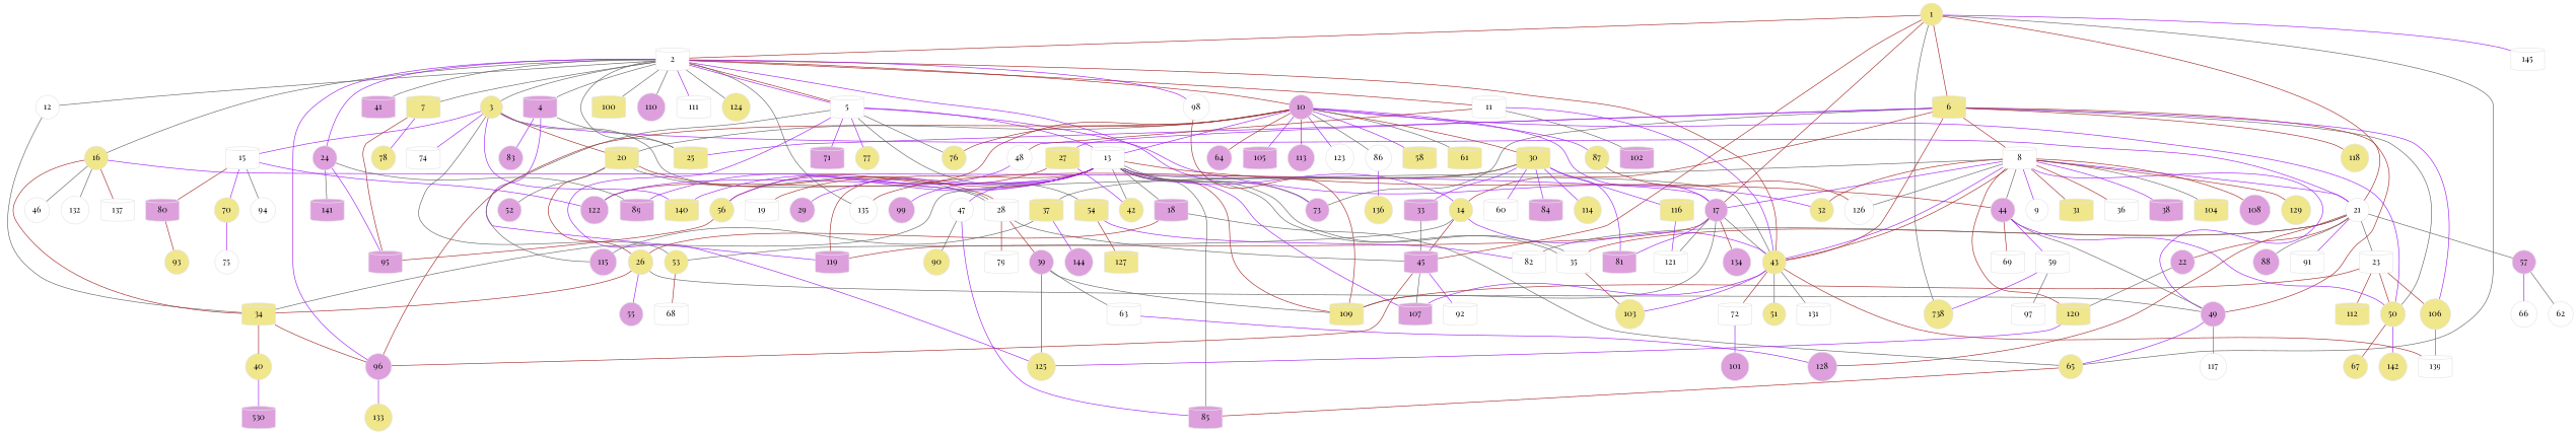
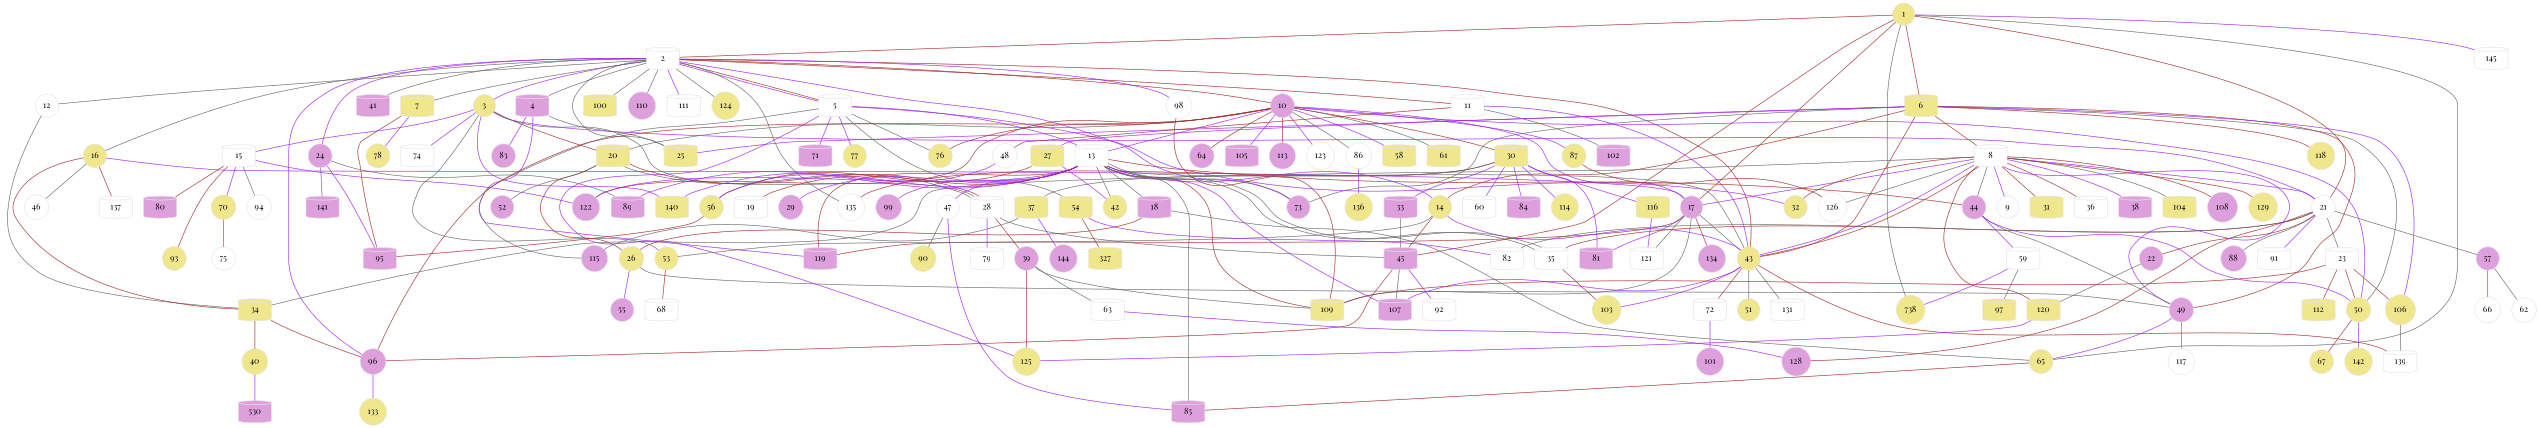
  graph {
    fontname="Playfair Display"
    node [color=gray90 fillcolor=khaki fontname="Playfair Display" shape=circle style=filled]
    edge [color=purple fontname="Playfair Display"]
    2 [fillcolor=white shape=cylinder]
    1
    6 [shape=cylinder]
    17 [fillcolor=plum]
    21 [fillcolor=white]
    45 [fillcolor=plum shape=cylinder]
    65
    n8 [label=738]
    145 [fillcolor=white shape=cylinder]
    3
    4 [fillcolor=plum shape=cylinder]
    5 [fillcolor=white shape=cylinder]
    7 [shape=cylinder]
    10 [fillcolor=plum]
    11 [fillcolor=white shape=cylinder]
    12 [fillcolor=white]
    16
    24 [fillcolor=plum]
    25 [shape=cylinder]
    41 [fillcolor=plum shape=cylinder]
    43
    73 [fillcolor=plum]
    96 [fillcolor=plum]
    98 [fillcolor=white]
    100 [shape=cylinder]
    110 [fillcolor=plum]
    111 [fillcolor=white shape=cylinder]
    124
    135 [fillcolor=white]
    8 [fillcolor=white shape=cylinder]
    14
    27 [shape=cylinder]
    49 [fillcolor=plum]
    50
    106
    118
    119 [fillcolor=plum shape=cylinder]
    109 [shape=cylinder]
    81 [fillcolor=plum shape=cylinder]
    121 [fillcolor=white shape=cylinder]
    134 [fillcolor=plum]
    35 [fillcolor=white shape=cylinder]
    22 [fillcolor=plum]
    23 [fillcolor=white shape=cylinder]
    57 [fillcolor=plum]
    82 [fillcolor=white shape=cylinder]
    88 [fillcolor=plum]
    91 [fillcolor=white shape=cylinder]
    128 [fillcolor=plum]
    107 [fillcolor=plum shape=cylinder]
    92 [fillcolor=white shape=cylinder]
    85 [fillcolor=plum shape=cylinder]
    15 [fillcolor=white shape=cylinder]
    20 [shape=cylinder]
    28 [fillcolor=white shape=cylinder]
    53
    74 [fillcolor=white shape=cylinder]
    140 [shape=cylinder]
    83 [fillcolor=plum]
    13 [fillcolor=white shape=cylinder]
    32
    54 [shape=cylinder]
    71 [fillcolor=plum shape=cylinder]
    76
    77
    115 [fillcolor=plum]
    125
    78
    95 [fillcolor=plum shape=cylinder]
    30 [shape=cylinder]
    58 [shape=cylinder]
    61 [shape=cylinder]
    64 [fillcolor=plum]
    86 [fillcolor=white]
    87
    105 [fillcolor=plum shape=cylinder]
    113 [fillcolor=plum]
    122 [fillcolor=plum]
    123 [fillcolor=white]
    48 [fillcolor=white]
    102 [fillcolor=plum shape=cylinder]
    34 [shape=cylinder]
    46 [fillcolor=white]
-   132 [fillcolor=white]
    137 [fillcolor=white shape=cylinder]
    89 [fillcolor=plum shape=cylinder]
    141 [fillcolor=plum shape=cylinder]
    103
    51
    72 [fillcolor=white shape=cylinder]
    131 [fillcolor=white shape=cylinder]
    139 [fillcolor=white shape=cylinder]
    133
    70
    80 [fillcolor=plum shape=cylinder]
    93
    94 [fillcolor=white]
    26
    52 [fillcolor=plum]
    39 [fillcolor=plum]
    79 [fillcolor=white shape=cylinder]
    68 [fillcolor=white shape=cylinder]
    44 [fillcolor=plum]
    18 [fillcolor=plum shape=cylinder]
    19 [fillcolor=white shape=cylinder]
    29 [fillcolor=plum]
    42
    47 [fillcolor=white]
    99 [fillcolor=plum]
-   127 [shape=cylinder]
+   127 [shape=cylinder label=327]
    9 [fillcolor=white]
    31 [shape=cylinder]
    36 [fillcolor=white shape=cylinder]
    38 [fillcolor=plum shape=cylinder]
    104 [shape=cylinder]
    108 [fillcolor=plum]
    120 [shape=cylinder]
    126 [fillcolor=white]
    129
    56
    117 [fillcolor=white]
    67
    142
    40
    59 [fillcolor=white shape=cylinder]
-   69 [fillcolor=white shape=cylinder]
    33 [fillcolor=plum shape=cylinder]
    37 [shape=cylinder]
    60 [fillcolor=white shape=cylinder]
    84 [fillcolor=plum shape=cylinder]
    114
    116 [shape=cylinder]
    136
    90
    75 [fillcolor=white]
    55 [fillcolor=plum]
    112 [shape=cylinder]
    62 [fillcolor=white]
    66 [fillcolor=white]
    63 [fillcolor=white shape=cylinder]
    144 [fillcolor=plum]
    n142 [fillcolor=plum label=530 shape=cylinder]
    101 [fillcolor=plum]
-   97 [fillcolor=white shape=cylinder]
-   2 -- 3 [color=gray40]
+   97 [shape=cylinder]
+   2 -- 3
    2 -- 4 [color=gray40]
    2 -- 5
    2 -- 5 [color=brown]
    2 -- 7 [color=gray40]
    2 -- 10 [color=brown]
    2 -- 11 [color=brown]
    2 -- 12 [color=gray40]
    2 -- 16 [color=gray40]
    2 -- 24
    2 -- 25 [color=gray40]
    2 -- 41 [color=gray40]
    2 -- 43 [color=brown]
    2 -- 73
    2 -- 96
    2 -- 98
    2 -- 100 [color=gray40]
    2 -- 110 [color=gray40]
    2 -- 111
    2 -- 124 [color=gray40]
    2 -- 135 [color=gray40]
    1 -- 2 [color=brown]
    1 -- 6 [color=brown]
    1 -- 17 [color=brown]
    1 -- 21 [color=brown]
    1 -- 45 [color=brown]
    1 -- 65 [color=gray40]
    1 -- n8 [color=gray40]
    1 -- 145
    6 -- 25
    6 -- 43 [color=brown]
    6 -- 73 [color=gray40]
    6 -- 8 [color=brown]
    6 -- 14 [color=brown]
    6 -- 27
    6 -- 49 [color=brown]
    6 -- 50 [color=gray40]
    6 -- 106
    6 -- 118 [color=brown]
    17 -- 43 [color=gray40]
    17 -- 119 [color=brown]
    17 -- 109 [color=gray40]
    17 -- 81
    17 -- 121 [color=gray40]
    17 -- 134 [color=brown]
    21 -- 35 [color=brown]
    21 -- 22 [color=brown]
    21 -- 23 [color=gray40]
    21 -- 57 [color=gray40]
    21 -- 82 [color=gray40]
    21 -- 88 [color=gray40]
    21 -- 91
    21 -- 128 [color=brown]
    45 -- 96 [color=brown]
    45 -- 107 [color=gray40]
    45 -- 92
    65 -- 85 [color=brown]
    3 -- 21
    3 -- 15
    3 -- 20 [color=brown]
    3 -- 28 [color=gray40]
    3 -- 53 [color=gray40]
    3 -- 74
    3 -- 140
    4 -- 25 [color=gray40]
    4 -- 119
    4 -- 83
    5 -- 13
    5 -- 32
    5 -- 54 [color=gray40]
    5 -- 71
    5 -- 76 [color=gray40]
    5 -- 77
    5 -- 115 [color=gray40]
    5 -- 125
    7 -- 78
    7 -- 95 [color=brown]
    10 -- 17
    10 -- 96 [color=brown]
    10 -- 50
    10 -- 20 [color=gray40]
    10 -- 13
    10 -- 76 [color=brown]
    10 -- 30 [color=brown]
    10 -- 58
    10 -- 61 [color=gray40]
    10 -- 64 [color=brown]
    10 -- 86 [color=gray40]
    10 -- 87
    10 -- 105
    10 -- 113 [color=brown]
    10 -- 122 [color=brown]
    10 -- 123
    11 -- 43
    11 -- 48 [color=brown]
    11 -- 102 [color=gray40]
    12 -- 34 [color=gray40]
    16 -- 17
    16 -- 34 [color=brown]
    16 -- 46 [color=gray40]
-   16 -- 132 [color=gray40]
    16 -- 137 [color=brown]
    24 -- 95
    24 -- 89 [color=gray40]
    24 -- 141 [color=gray40]
    43 -- 107
    43 -- 103
    43 -- 51 [color=gray40]
    43 -- 72 [color=brown]
    43 -- 131 [color=gray40]
    43 -- 139 [color=brown]
    96 -- 133
    98 -- 109 [color=brown]
    8 -- 17
    8 -- 21
    8 -- 43
    8 -- 43 [color=brown]
    8 -- 49
    8 -- 32 [color=brown]
    8 -- 34 [color=gray40]
    8 -- 44 [color=gray40]
    8 -- 9
    8 -- 31 [color=brown]
    8 -- 36 [color=brown]
    8 -- 38
    8 -- 104 [color=gray40]
    8 -- 108 [color=brown]
    8 -- 120 [color=brown]
    8 -- 126 [color=gray40]
    8 -- 129 [color=brown]
    14 -- 45 [color=brown]
    14 -- 43
    14 -- 53 [color=gray40]
    27 -- 42
    27 -- 56 [color=brown]
    49 -- 65
    49 -- 117 [color=gray40]
    50 -- 67 [color=brown]
    50 -- 142
    106 -- 139 [color=gray40]
    35 -- 103 [color=brown]
    22 -- 120 [color=gray40]
    23 -- 50 [color=brown]
    23 -- 106 [color=brown]
    23 -- 109 [color=brown]
    23 -- 112 [color=brown]
    57 -- 62 [color=gray40]
    57 -- 66
    15 -- 122
    15 -- 70
    15 -- 80 [color=brown]
-   80 -- 93 [color=brown]
+   15 -- 93 [color=brown]
    15 -- 94 [color=gray40]
    20 -- 28 [color=gray40]
    20 -- 28 [color=brown]
    20 -- 26 [color=brown]
    20 -- 52 [color=gray40]
    28 -- 45 [color=gray40]
    28 -- 39 [color=brown]
-   28 -- 79 [color=brown]
+   28 -- 79
    53 -- 68 [color=brown]
    13 -- 43 [color=gray40]
    13 -- 73 [color=gray40]
    13 -- 14
    13 -- 119 [color=brown]
    13 -- 109 [color=brown]
    13 -- 35 [color=gray40]
    13 -- 35 [color=gray40]
    13 -- 107
    13 -- 85 [color=gray40]
    13 -- 140
    13 -- 122
    13 -- 89
    13 -- 44 [color=brown]
    13 -- 18 [color=gray40]
    13 -- 19 [color=brown]
    13 -- 29
    13 -- 42 [color=gray40]
    13 -- 47
    13 -- 99
    54 -- 82
    54 -- 127 [color=brown]
    30 -- 135 [color=brown]
    30 -- 81
    30 -- 33
    30 -- 37 [color=gray40]
    30 -- 60
    30 -- 84
    30 -- 114
    30 -- 116
    86 -- 136
    87 -- 126 [color=brown]
    48 -- 56
    34 -- 96 [color=brown]
    34 -- 40 [color=brown]
    72 -- 101
    70 -- 75
    26 -- 49 [color=gray40]
-   26 -- 34 [color=brown]
    26 -- 55
    39 -- 109 [color=gray40]
    39 -- 125 [color=brown]
    39 -- 63 [color=gray40]
    44 -- 49 [color=gray40]
    44 -- 50
    44 -- 59
-   44 -- 69 [color=brown]
    18 -- 65 [color=gray40]
    18 -- 26 [color=brown]
    47 -- 85
    47 -- 90 [color=gray40]
    120 -- 125
    56 -- 95 [color=brown]
    40 -- n142
    59 -- n8
    59 -- 97 [color=gray40]
    33 -- 45 [color=gray40]
    37 -- 115 [color=gray40]
    37 -- 144
    116 -- 121
    63 -- 128
  }
